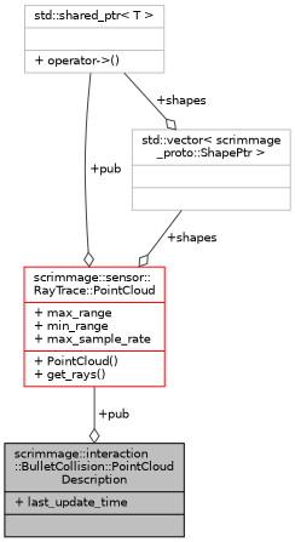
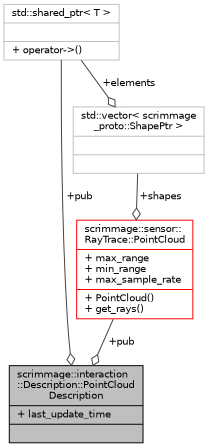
  digraph {
    node [color=grey75 fillcolor=white fontname=Helvetica fontsize=10 shape=record style=filled]
    edge [arrowhead=odiamond color=grey25 fontname=Helvetica fontsize=10 labelfontname=Helvetica labelfontsize=10 style=solid]
-   n1 [color=black fillcolor=grey75 fontcolor=black height=0.2 label="{scrimmage::interaction\l::BulletCollision::PointCloud\lDescription\n|+ last_update_time\l|}" width=0.4]
+   n1 [color=black fillcolor=grey75 fontcolor=black height=0.2 label="{scrimmage::interaction\l::Description::PointCloud\lDescription\n|+ last_update_time\l|}" width=0.4]
    n2 [color=red height=0.2 label="{scrimmage::sensor::\lRayTrace::PointCloud\n|+ max_range\l+ min_range\l+ max_sample_rate\l|+ PointCloud()\l+ get_rays()\l}" width=0.4]
    n3 [height=0.2 label="{std::shared_ptr\< T \>\n||+ operator-\>()\l}" width=0.4]
    n4 [height=0.2 label="{std::vector\< scrimmage\l_proto::ShapePtr \>\n||}" width=0.4]
    n2 -> n1 [label=" +pub"]
-   n3 -> n2 [label=" +pub"]
-   n3 -> n4 [label=" +shapes"]
+   n3 -> n1 [label=" +pub"]
+   n3 -> n4 [label=" +elements"]
    n4 -> n2 [label=" +shapes"]
  }
